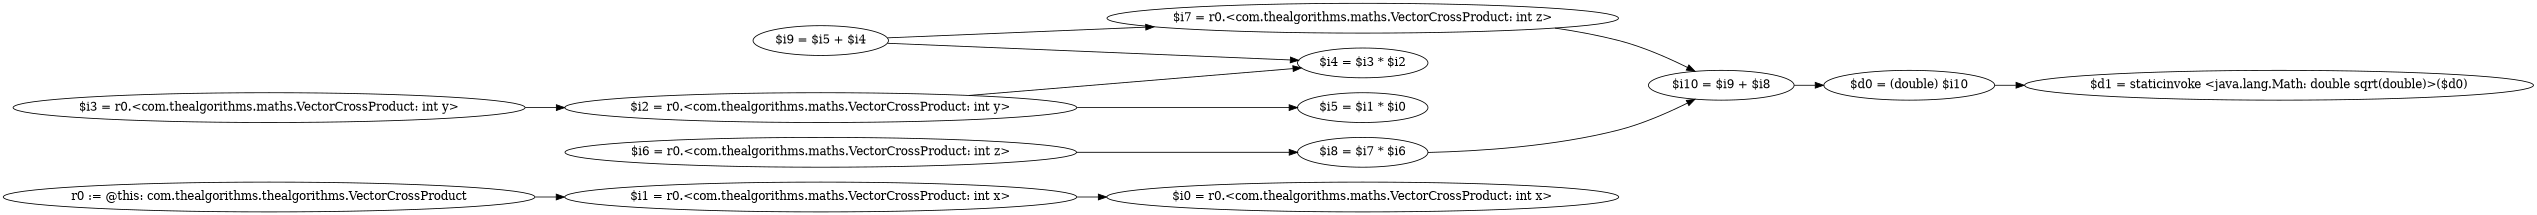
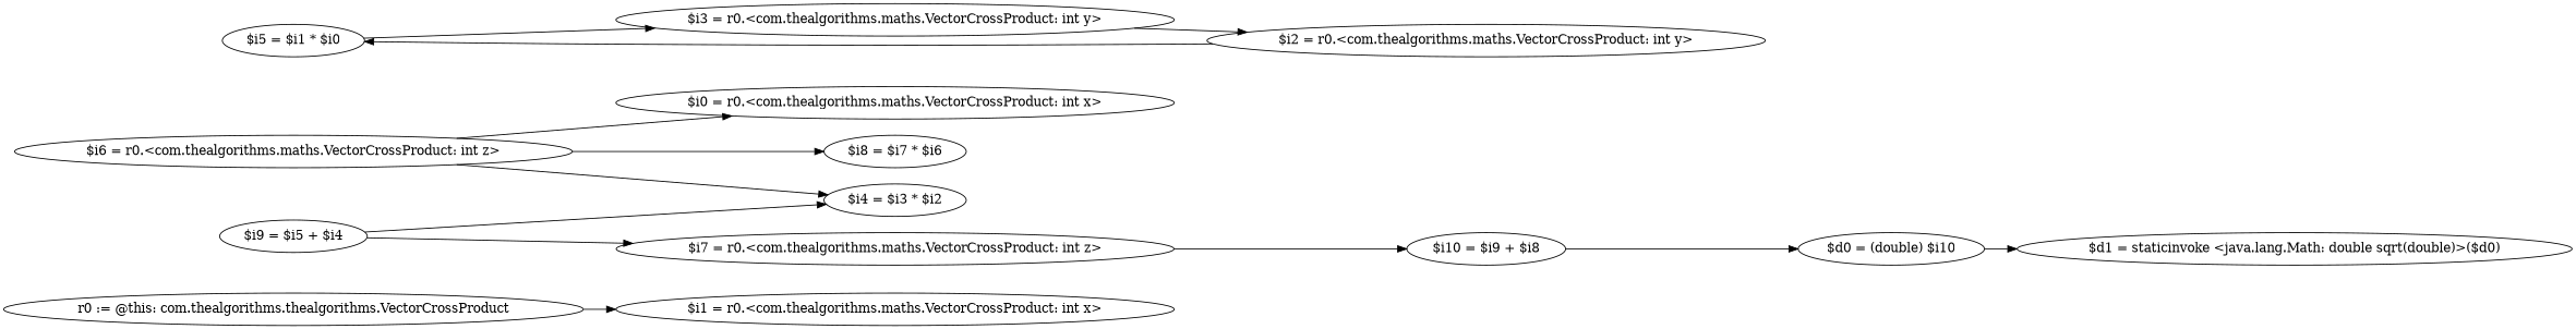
  digraph {
    rankdir=LR
    n1 [label="r0 := @this: com.thealgorithms.thealgorithms.VectorCrossProduct"]
    "$i1 = r0.<com.thealgorithms.maths.VectorCrossProduct: int x>"
    "$i0 = r0.<com.thealgorithms.maths.VectorCrossProduct: int x>"
    "$i5 = $i1 * $i0"
    "$i3 = r0.<com.thealgorithms.maths.VectorCrossProduct: int y>"
    "$i2 = r0.<com.thealgorithms.maths.VectorCrossProduct: int y>"
    "$i4 = $i3 * $i2"
    "$i9 = $i5 + $i4"
    "$i7 = r0.<com.thealgorithms.maths.VectorCrossProduct: int z>"
    "$i10 = $i9 + $i8"
    "$i6 = r0.<com.thealgorithms.maths.VectorCrossProduct: int z>"
    "$i8 = $i7 * $i6"
    "$d0 = (double) $i10"
    "$d1 = staticinvoke <java.lang.Math: double sqrt(double)>($d0)"
    n1 -> "$i1 = r0.<com.thealgorithms.maths.VectorCrossProduct: int x>"
-   "$i1 = r0.<com.thealgorithms.maths.VectorCrossProduct: int x>" -> "$i0 = r0.<com.thealgorithms.maths.VectorCrossProduct: int x>"
+   "$i6 = r0.<com.thealgorithms.maths.VectorCrossProduct: int z>" -> "$i0 = r0.<com.thealgorithms.maths.VectorCrossProduct: int x>"
+   "$i5 = $i1 * $i0" -> "$i3 = r0.<com.thealgorithms.maths.VectorCrossProduct: int y>"
    "$i3 = r0.<com.thealgorithms.maths.VectorCrossProduct: int y>" -> "$i2 = r0.<com.thealgorithms.maths.VectorCrossProduct: int y>"
    "$i2 = r0.<com.thealgorithms.maths.VectorCrossProduct: int y>" -> "$i5 = $i1 * $i0"
-   "$i2 = r0.<com.thealgorithms.maths.VectorCrossProduct: int y>" -> "$i4 = $i3 * $i2"
+   "$i6 = r0.<com.thealgorithms.maths.VectorCrossProduct: int z>" -> "$i4 = $i3 * $i2"
    "$i9 = $i5 + $i4" -> "$i4 = $i3 * $i2"
    "$i9 = $i5 + $i4" -> "$i7 = r0.<com.thealgorithms.maths.VectorCrossProduct: int z>"
    "$i7 = r0.<com.thealgorithms.maths.VectorCrossProduct: int z>" -> "$i10 = $i9 + $i8"
    "$i10 = $i9 + $i8" -> "$d0 = (double) $i10"
    "$i6 = r0.<com.thealgorithms.maths.VectorCrossProduct: int z>" -> "$i8 = $i7 * $i6"
-   "$i8 = $i7 * $i6" -> "$i10 = $i9 + $i8"
    "$d0 = (double) $i10" -> "$d1 = staticinvoke <java.lang.Math: double sqrt(double)>($d0)"
  }
